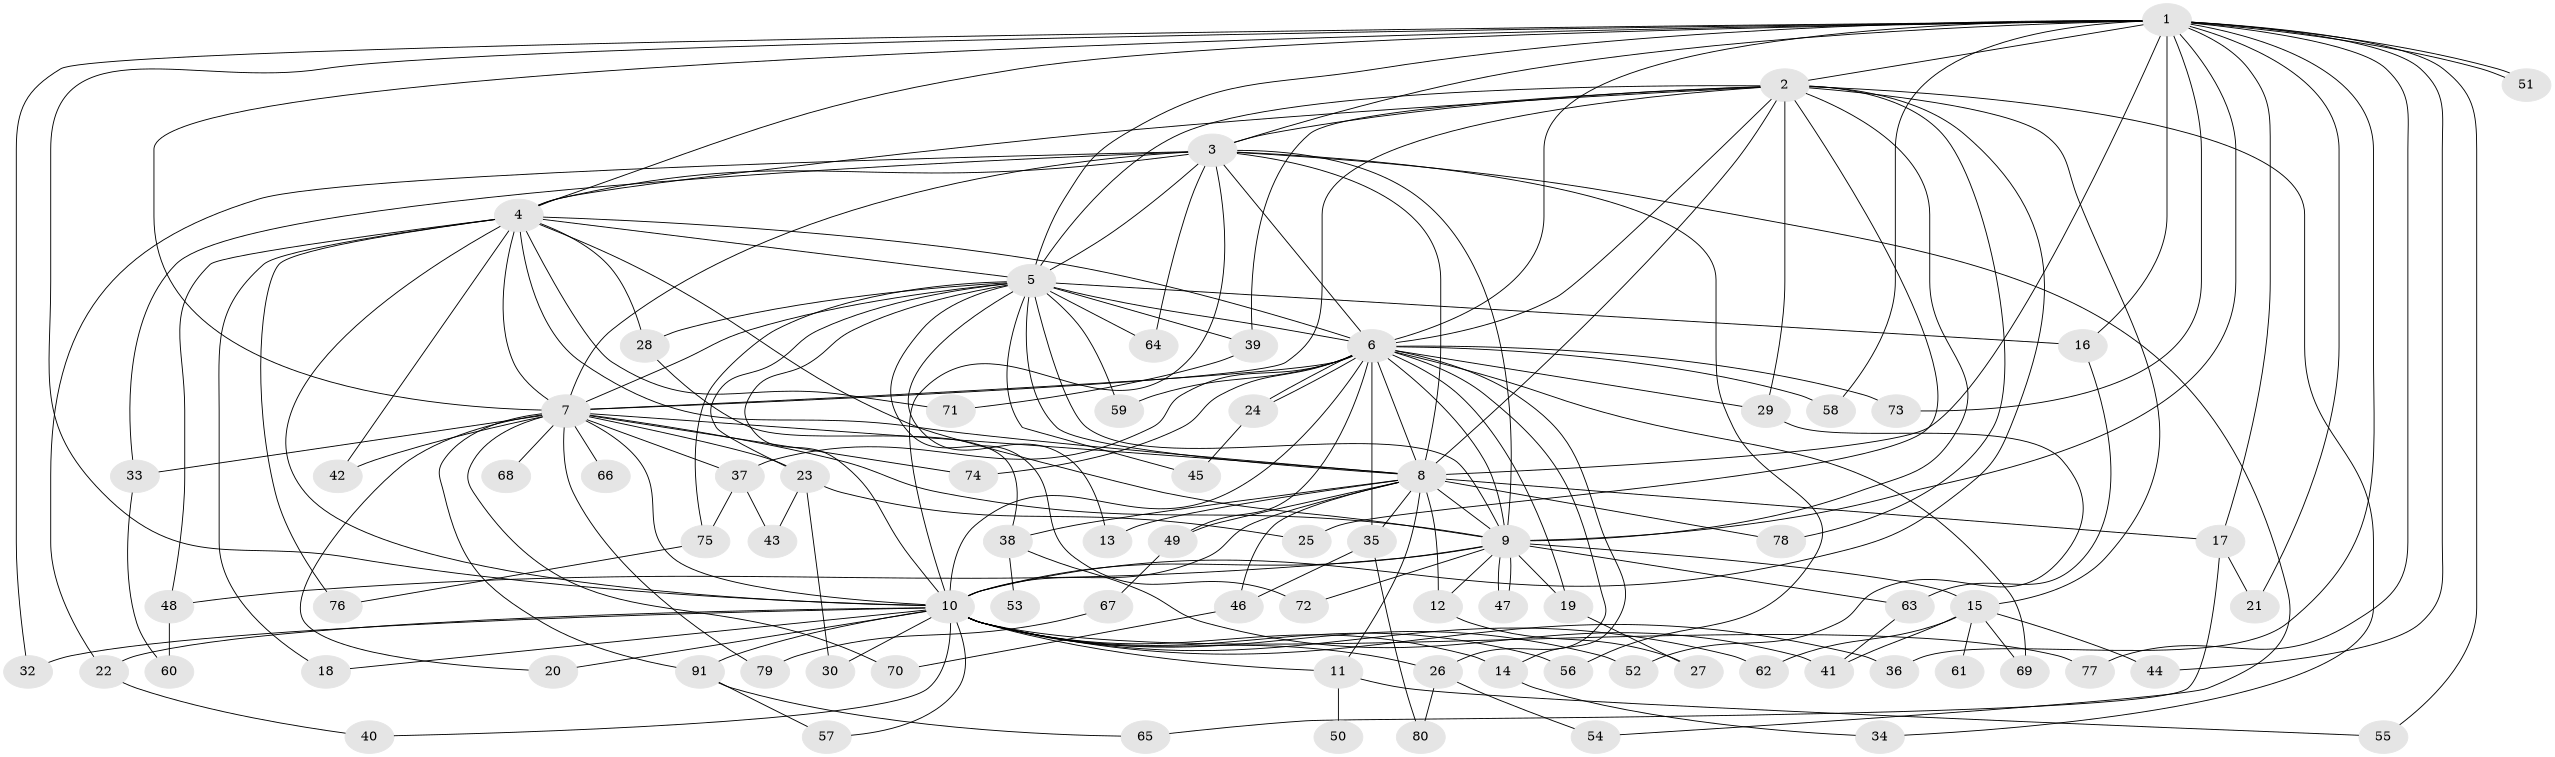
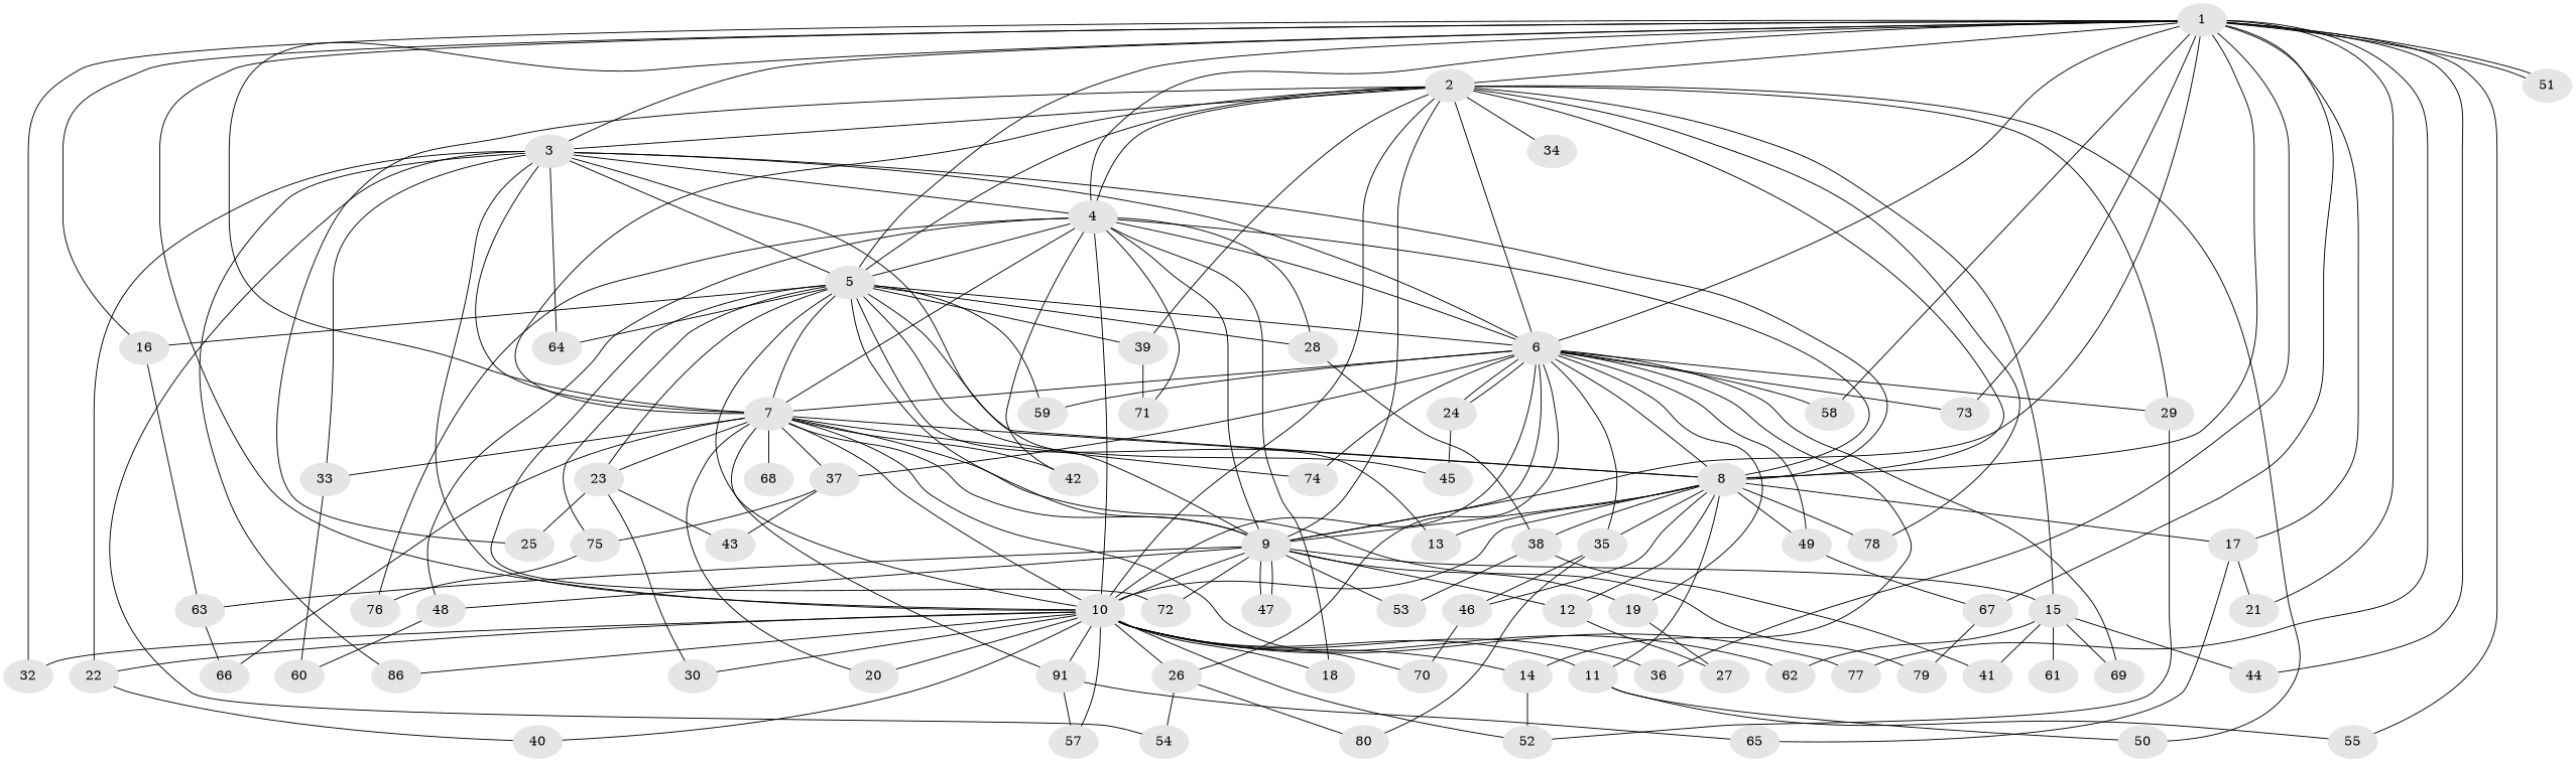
  graph {
    node [color=gray90 style=filled]
    1
    2
    3
    4
    5
    6
    7
    8
    9
    10
    16
    17
    21
    32
    36
    44
    51
    55
    58
    67
    73
    77
    15
    25
    29
    34
    39
    50
    78
    22
    33
    54
-   56
+   56 [label=86]
    64
    18
    28
    42
    48
    71
    76
    13
    23
    45
    59
    72
    75
    14
    19
    24
    26
    35
    37
    49
    69
    74
    20
    n57 [label=91]
    66
    68
    70
    79
    11
    12
    38
    46
    47
    53
    63
    30
    40
    52
    57
    62
    65
    61
    41
    60
    43
    27
    80
    1 -- 2
    1 -- 3
    1 -- 4
    1 -- 5
    1 -- 6
    1 -- 7
    1 -- 8
    1 -- 9
    1 -- 10
    1 -- 16
    1 -- 17
    1 -- 21
    1 -- 32
    1 -- 36
    1 -- 44
    1 -- 51
    1 -- 51
    1 -- 55
    1 -- 58
+   1 -- 67
    1 -- 73
    1 -- 77
    2 -- 3
    2 -- 4
    2 -- 5
    2 -- 6
    2 -- 7
    2 -- 8
    2 -- 9
    2 -- 10
    2 -- 15
    2 -- 25
    2 -- 29
    2 -- 34
    2 -- 39
+   2 -- 50
    2 -- 78
    3 -- 4
    3 -- 5
    3 -- 6
    3 -- 7
    3 -- 8
    3 -- 9
    3 -- 10
    3 -- 22
    3 -- 33
    3 -- 54
    3 -- 56
    3 -- 64
    4 -- 5
    4 -- 6
    4 -- 7
    4 -- 8
    4 -- 9
    4 -- 10
    4 -- 18
    4 -- 28
    4 -- 42
    4 -- 48
    4 -- 71
    4 -- 76
    5 -- 6
    5 -- 7
    5 -- 8
    5 -- 9
    5 -- 10
    5 -- 16
    5 -- 39
    5 -- 64
    5 -- 28
    5 -- 13
    5 -- 23
    5 -- 45
    5 -- 59
    5 -- 72
    5 -- 75
    6 -- 7
    6 -- 8
    6 -- 9
    6 -- 10
    6 -- 58
    6 -- 73
    6 -- 29
    6 -- 59
    6 -- 14
    6 -- 19
    6 -- 24
    6 -- 24
    6 -- 26
    6 -- 35
    6 -- 37
    6 -- 49
    6 -- 69
    6 -- 74
    7 -- 8
    7 -- 9
    7 -- 10
    7 -- 33
    7 -- 42
    7 -- 23
    7 -- 37
    7 -- 74
    7 -- 20
    7 -- n57
    7 -- 66
    7 -- 68
    7 -- 70
    7 -- 79
    8 -- 9
    8 -- 10
    8 -- 17
    8 -- 78
    8 -- 13
    8 -- 35
    8 -- 49
    8 -- 11
    8 -- 12
    8 -- 38
    8 -- 46
    9 -- 10
    9 -- 15
    9 -- 48
    9 -- 72
    9 -- 19
    9 -- 12
    9 -- 47
    9 -- 47
+   9 -- 53
    9 -- 63
    10 -- 32
    10 -- 36
    10 -- 77
    10 -- 22
    10 -- 56
    10 -- 18
    10 -- 14
    10 -- 26
    10 -- 20
    10 -- n57
    10 -- 11
    10 -- 30
    10 -- 40
    10 -- 52
    10 -- 57
    10 -- 62
    16 -- 63
    17 -- 21
    17 -- 65
    67 -- 79
    15 -- 44
    15 -- 69
    15 -- 62
    15 -- 61
    15 -- 41
    29 -- 52
    39 -- 71
    22 -- 40
    33 -- 60
    28 -- 38
    48 -- 60
    23 -- 25
    23 -- 30
    23 -- 43
    75 -- 76
-   14 -- 34
+   14 -- 52
    19 -- 27
    24 -- 45
    26 -- 54
    26 -- 80
    35 -- 46
    35 -- 80
    37 -- 75
    37 -- 43
    49 -- 67
    n57 -- 57
    n57 -- 65
    11 -- 55
    11 -- 50
    12 -- 27
    38 -- 53
    38 -- 41
    46 -- 70
-   63 -- 41
+   63 -- 66
  }
